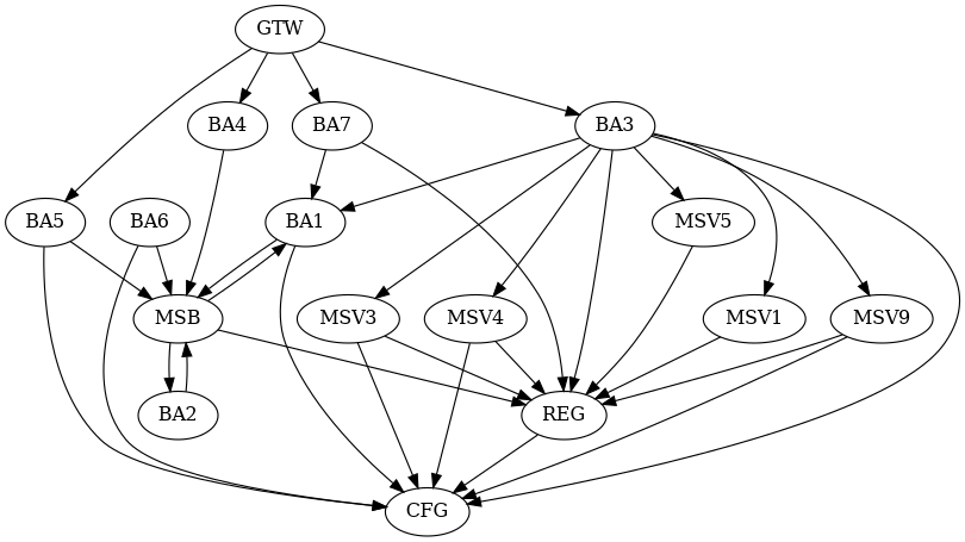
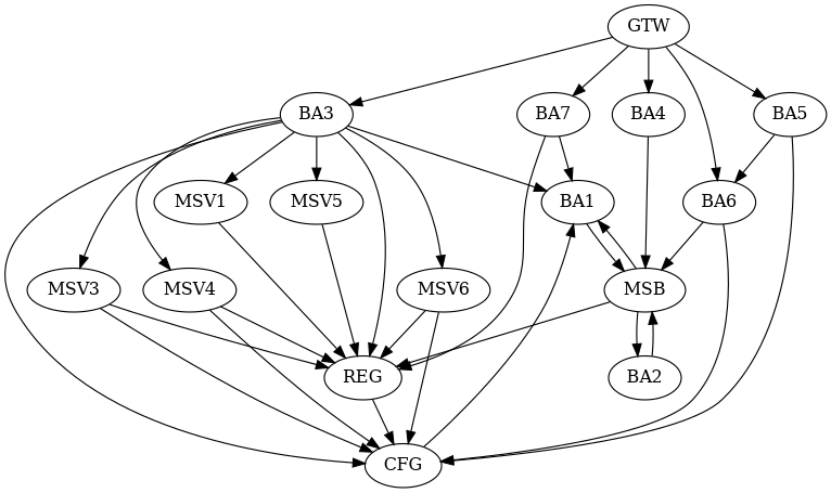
  strict digraph {
    n1 [label=BA1]
    n2 [label=MSB]
    n3 [label=CFG]
    n4 [label=BA2]
    n5 [label=REG]
    n6 [label=BA3]
    n7 [label=MSV1]
    n8 [label=MSV3]
    n9 [label=MSV4]
    n10 [label=MSV5]
-   n11 [label=MSV9]
+   n11 [label=MSV6]
    n12 [label=BA4]
    n13 [label=BA5]
    n14 [label=BA6]
    n15 [label=BA7]
    n16 [label=GTW]
    n1 -> n2
-   n1 -> n3
+   n3 -> n1
    n2 -> n1
    n2 -> n4
    n2 -> n5
    n4 -> n2
    n5 -> n3
    n6 -> n1
    n6 -> n3
    n6 -> n5
    n6 -> n7
    n6 -> n8
    n6 -> n9
    n6 -> n10
    n6 -> n11
    n7 -> n5
    n8 -> n3
    n8 -> n5
    n9 -> n3
    n9 -> n5
    n10 -> n5
    n11 -> n3
    n11 -> n5
    n12 -> n2
-   n13 -> n2
+   n13 -> n14
    n13 -> n3
    n14 -> n2
    n14 -> n3
    n15 -> n1
    n15 -> n5
    n16 -> n6
    n16 -> n12
    n16 -> n13
+   n16 -> n14
    n16 -> n15
  }
